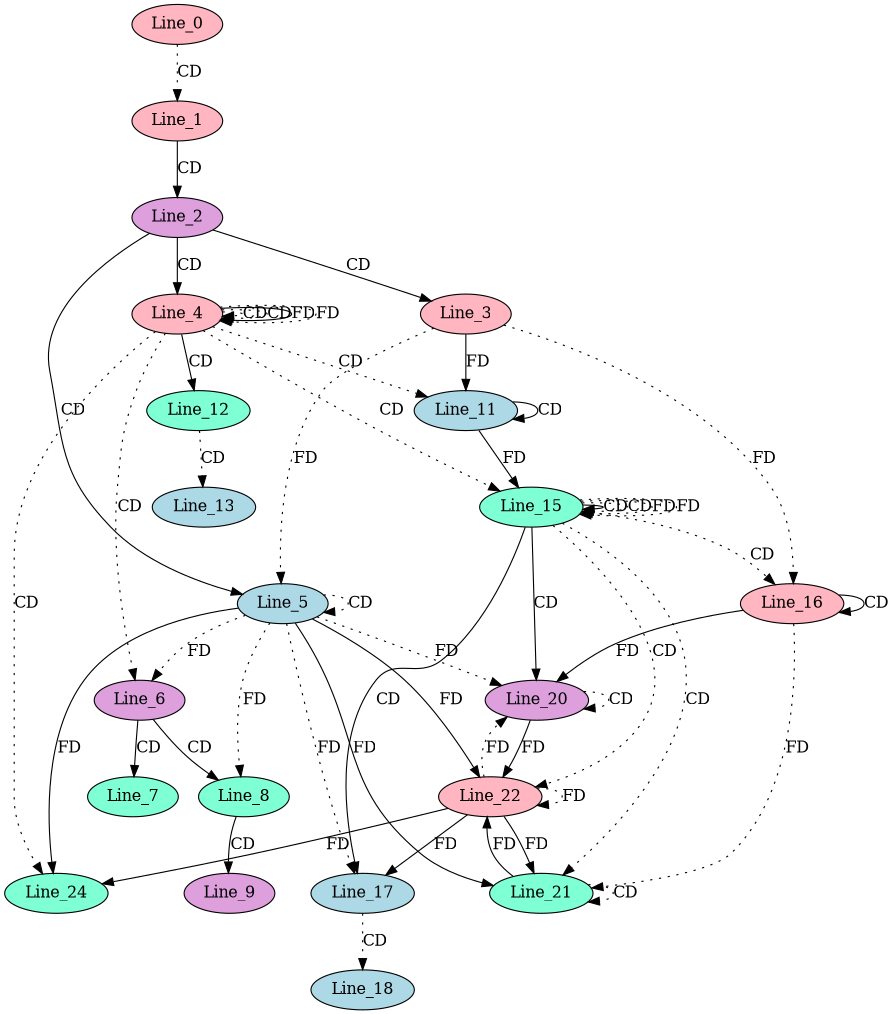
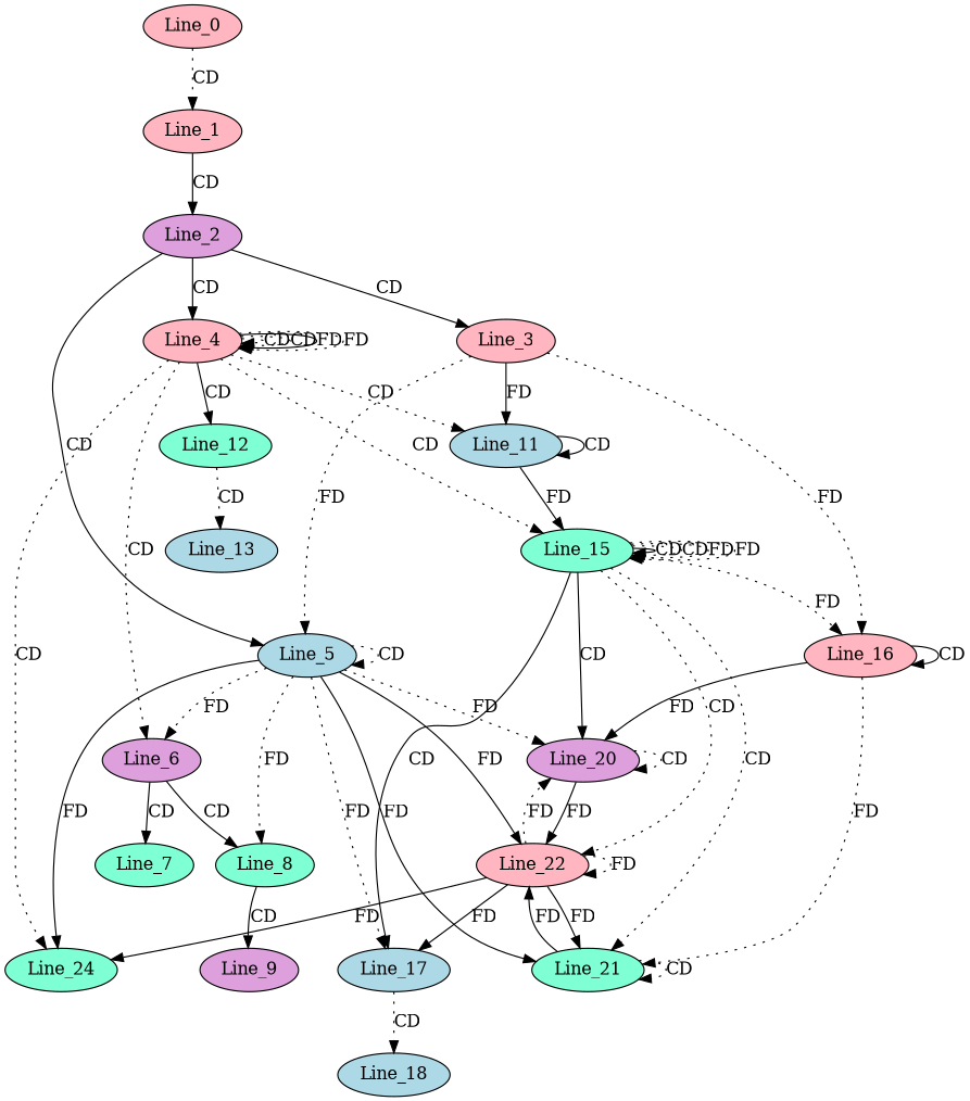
  digraph {
    fontname="DejaVu Serif"
    node [fillcolor=lightpink fontname="DejaVu Serif" style=filled]
    edge [fontname="DejaVu Serif" style=dotted]
    Line_0
    Line_1
    Line_2 [fillcolor=plum]
    Line_3
    Line_4
    Line_5 [fillcolor=lightblue]
    Line_11 [fillcolor=lightblue]
    Line_16
    Line_6 [fillcolor=plum]
    Line_12 [fillcolor=aquamarine]
    Line_15 [fillcolor=aquamarine]
    Line_24 [fillcolor=aquamarine]
    Line_8 [fillcolor=aquamarine]
    Line_17 [fillcolor=lightblue]
    Line_20 [fillcolor=plum]
    Line_21 [fillcolor=aquamarine]
    Line_22
    Line_7 [fillcolor=aquamarine]
    Line_13 [fillcolor=lightblue]
    Line_9 [fillcolor=plum]
    Line_18 [fillcolor=lightblue]
    Line_0 -> Line_1 [label=CD]
    Line_1 -> Line_2 [label=CD style=solid]
    Line_2 -> Line_3 [label=CD style=solid]
    Line_2 -> Line_4 [label=CD style=solid]
    Line_2 -> Line_5 [label=CD style=solid]
    Line_3 -> Line_5 [label=FD]
    Line_3 -> Line_11 [label=FD style=solid]
    Line_3 -> Line_16 [label=FD]
    Line_4 -> Line_4 [label=CD]
    Line_4 -> Line_4 [label=CD]
    Line_4 -> Line_4 [label=FD style=solid]
    Line_4 -> Line_4 [label=FD]
    Line_4 -> Line_11 [label=CD]
    Line_4 -> Line_6 [label=CD]
    Line_4 -> Line_12 [label=CD style=solid]
    Line_4 -> Line_15 [label=CD]
    Line_4 -> Line_24 [label=CD]
    Line_5 -> Line_5 [label=CD]
    Line_5 -> Line_6 [label=FD]
    Line_5 -> Line_24 [label=FD style=solid]
    Line_5 -> Line_8 [label=FD]
    Line_5 -> Line_17 [label=FD]
    Line_5 -> Line_20 [label=FD]
    Line_5 -> Line_21 [label=FD style=solid]
    Line_5 -> Line_22 [label=FD style=solid]
    Line_11 -> Line_11 [label=CD style=solid]
    Line_11 -> Line_15 [label=FD style=solid]
    Line_16 -> Line_16 [label=CD style=solid]
    Line_16 -> Line_20 [label=FD style=solid]
    Line_16 -> Line_21 [label=FD]
    Line_6 -> Line_8 [label=CD style=solid]
    Line_6 -> Line_7 [label=CD style=solid]
    Line_12 -> Line_13 [label=CD]
-   Line_15 -> Line_16 [label=CD]
+   Line_15 -> Line_16 [label=FD]
    Line_15 -> Line_15 [label=CD style=solid]
    Line_15 -> Line_15 [label=CD]
    Line_15 -> Line_15 [label=FD]
    Line_15 -> Line_15 [label=FD]
    Line_15 -> Line_17 [label=CD style=solid]
    Line_15 -> Line_20 [label=CD style=solid]
    Line_15 -> Line_21 [label=CD]
    Line_15 -> Line_22 [label=CD]
    Line_8 -> Line_9 [label=CD style=solid]
    Line_17 -> Line_18 [label=CD]
    Line_20 -> Line_20 [label=CD]
    Line_20 -> Line_22 [label=FD style=solid]
    Line_21 -> Line_21 [label=CD]
    Line_21 -> Line_22 [label=FD style=solid]
    Line_22 -> Line_24 [label=FD style=solid]
    Line_22 -> Line_17 [label=FD style=solid]
    Line_22 -> Line_20 [label=FD]
    Line_22 -> Line_21 [label=FD style=solid]
    Line_22 -> Line_22 [label=FD]
  }
